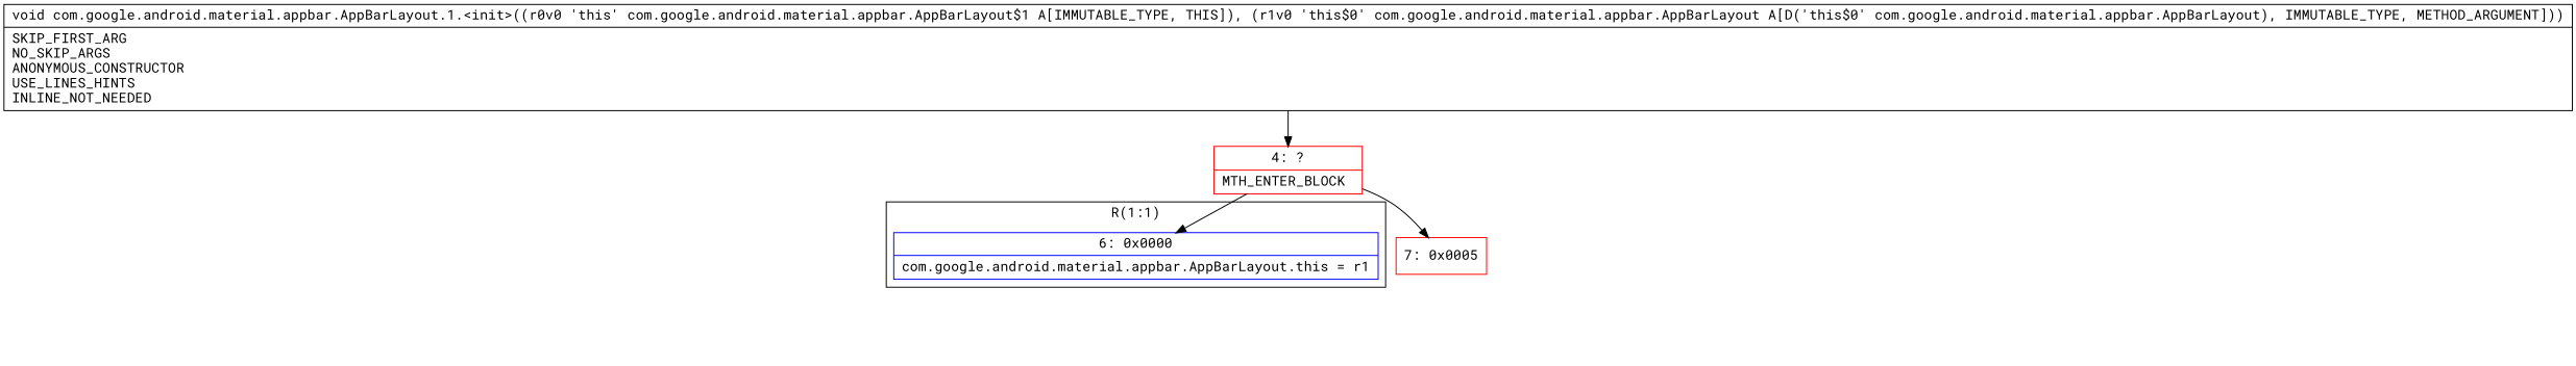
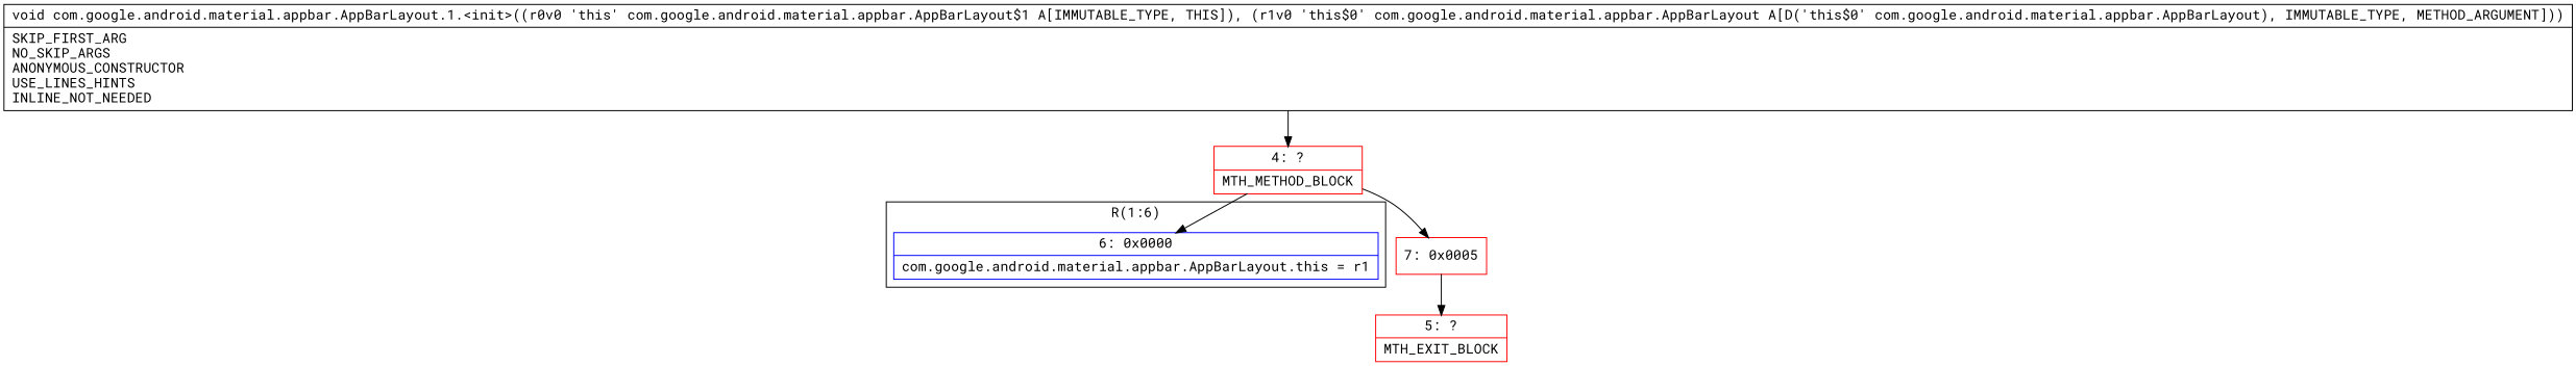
  digraph {
    fontname="Roboto Mono"
    node [color=red fontname="Roboto Mono" shape=record]
    edge [fontname="Roboto Mono"]
    n1 [color=blue label="{6\:\ 0x0000|com.google.android.material.appbar.AppBarLayout.this = r1\l}"]
    n2 [label="{7\:\ 0x0005}"]
-   n4 [label="{4\:\ ?|MTH_ENTER_BLOCK\l}"]
+   n3 [label="{5\:\ ?|MTH_EXIT_BLOCK\l}"]
+   n4 [label="{4\:\ ?|MTH_METHOD_BLOCK\l}"]
    n5 [label="{void com.google.android.material.appbar.AppBarLayout.1.\<init\>((r0v0 'this' com.google.android.material.appbar.AppBarLayout$1 A[IMMUTABLE_TYPE, THIS]), (r1v0 'this$0' com.google.android.material.appbar.AppBarLayout A[D('this$0' com.google.android.material.appbar.AppBarLayout), IMMUTABLE_TYPE, METHOD_ARGUMENT]))  | SKIP_FIRST_ARG\lNO_SKIP_ARGS\lANONYMOUS_CONSTRUCTOR\lUSE_LINES_HINTS\lINLINE_NOT_NEEDED\l}" color=""]
    subgraph cluster_1 {
-     label="R(1:1)"
+     label="R(1:6)"
      n1
    }
+   n2 -> n3
    n4 -> n1
    n4 -> n2
    n5 -> n4
  }
